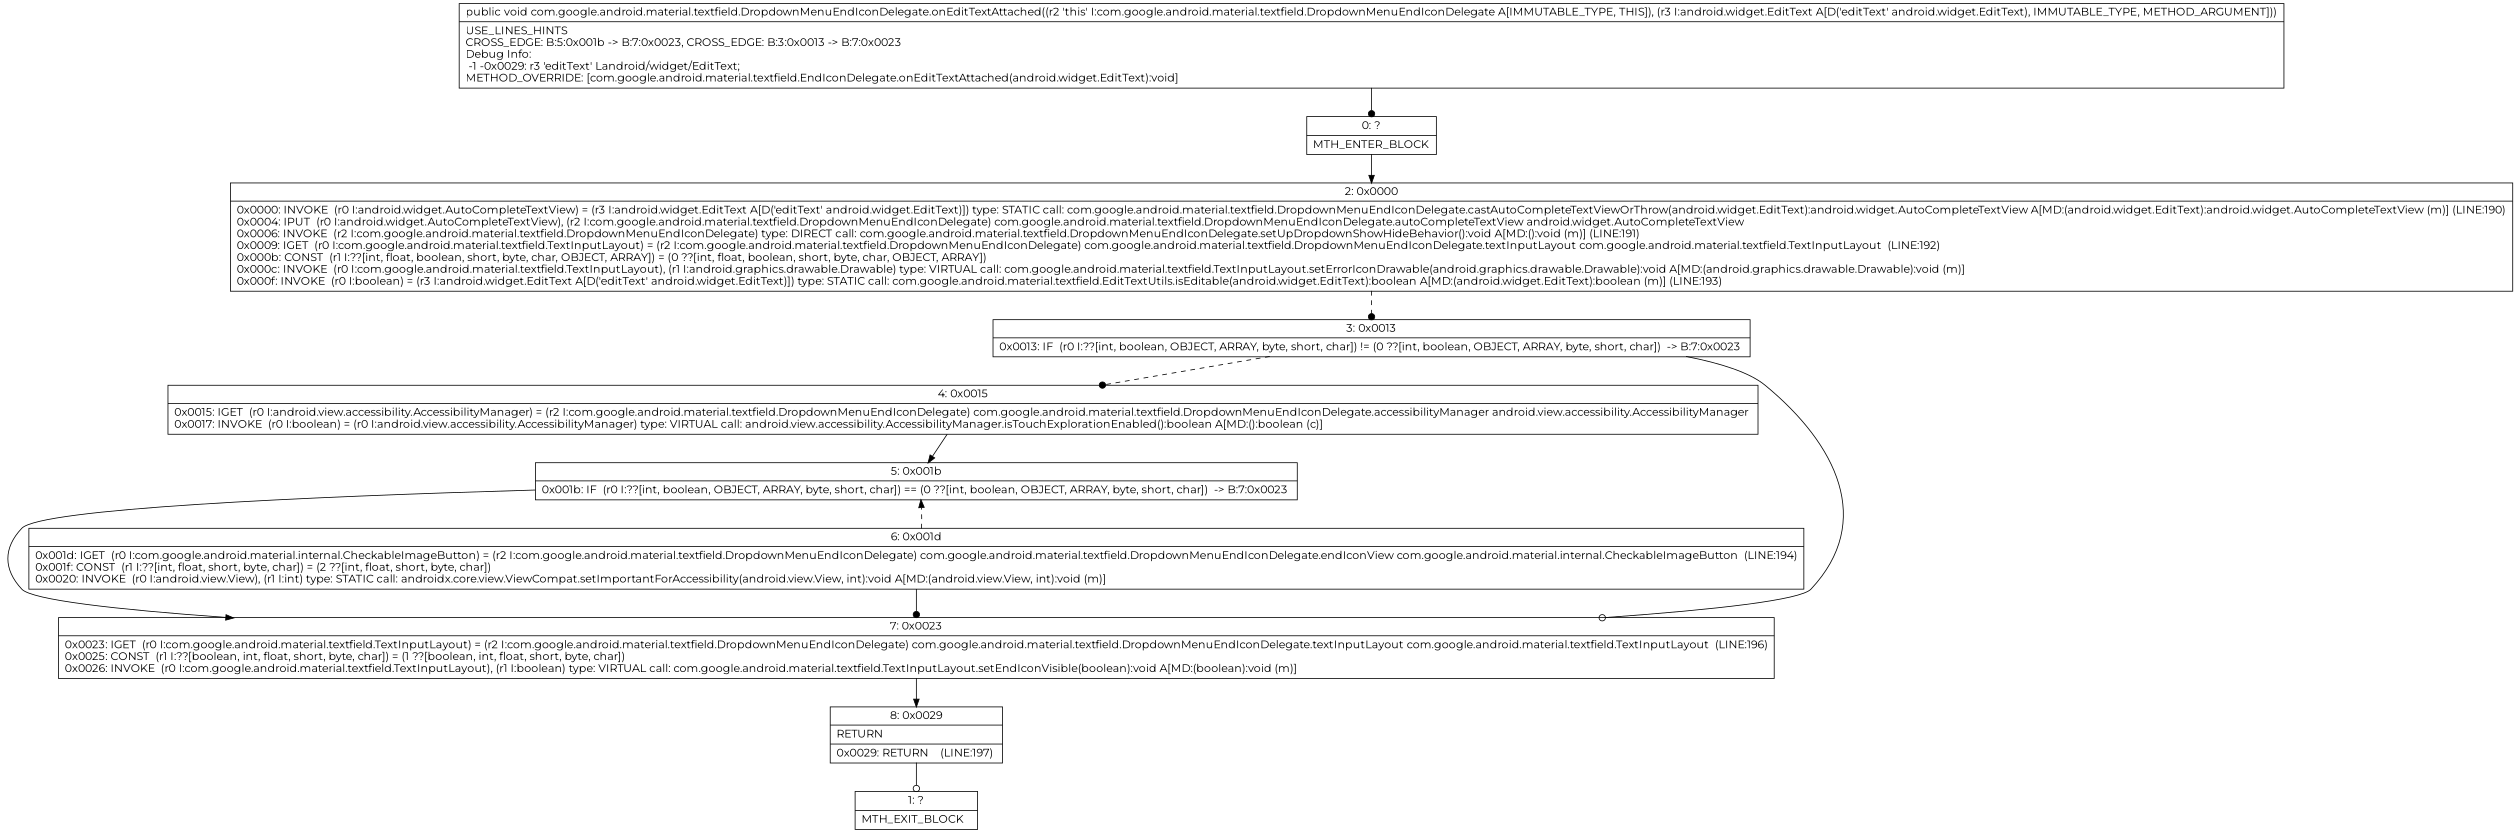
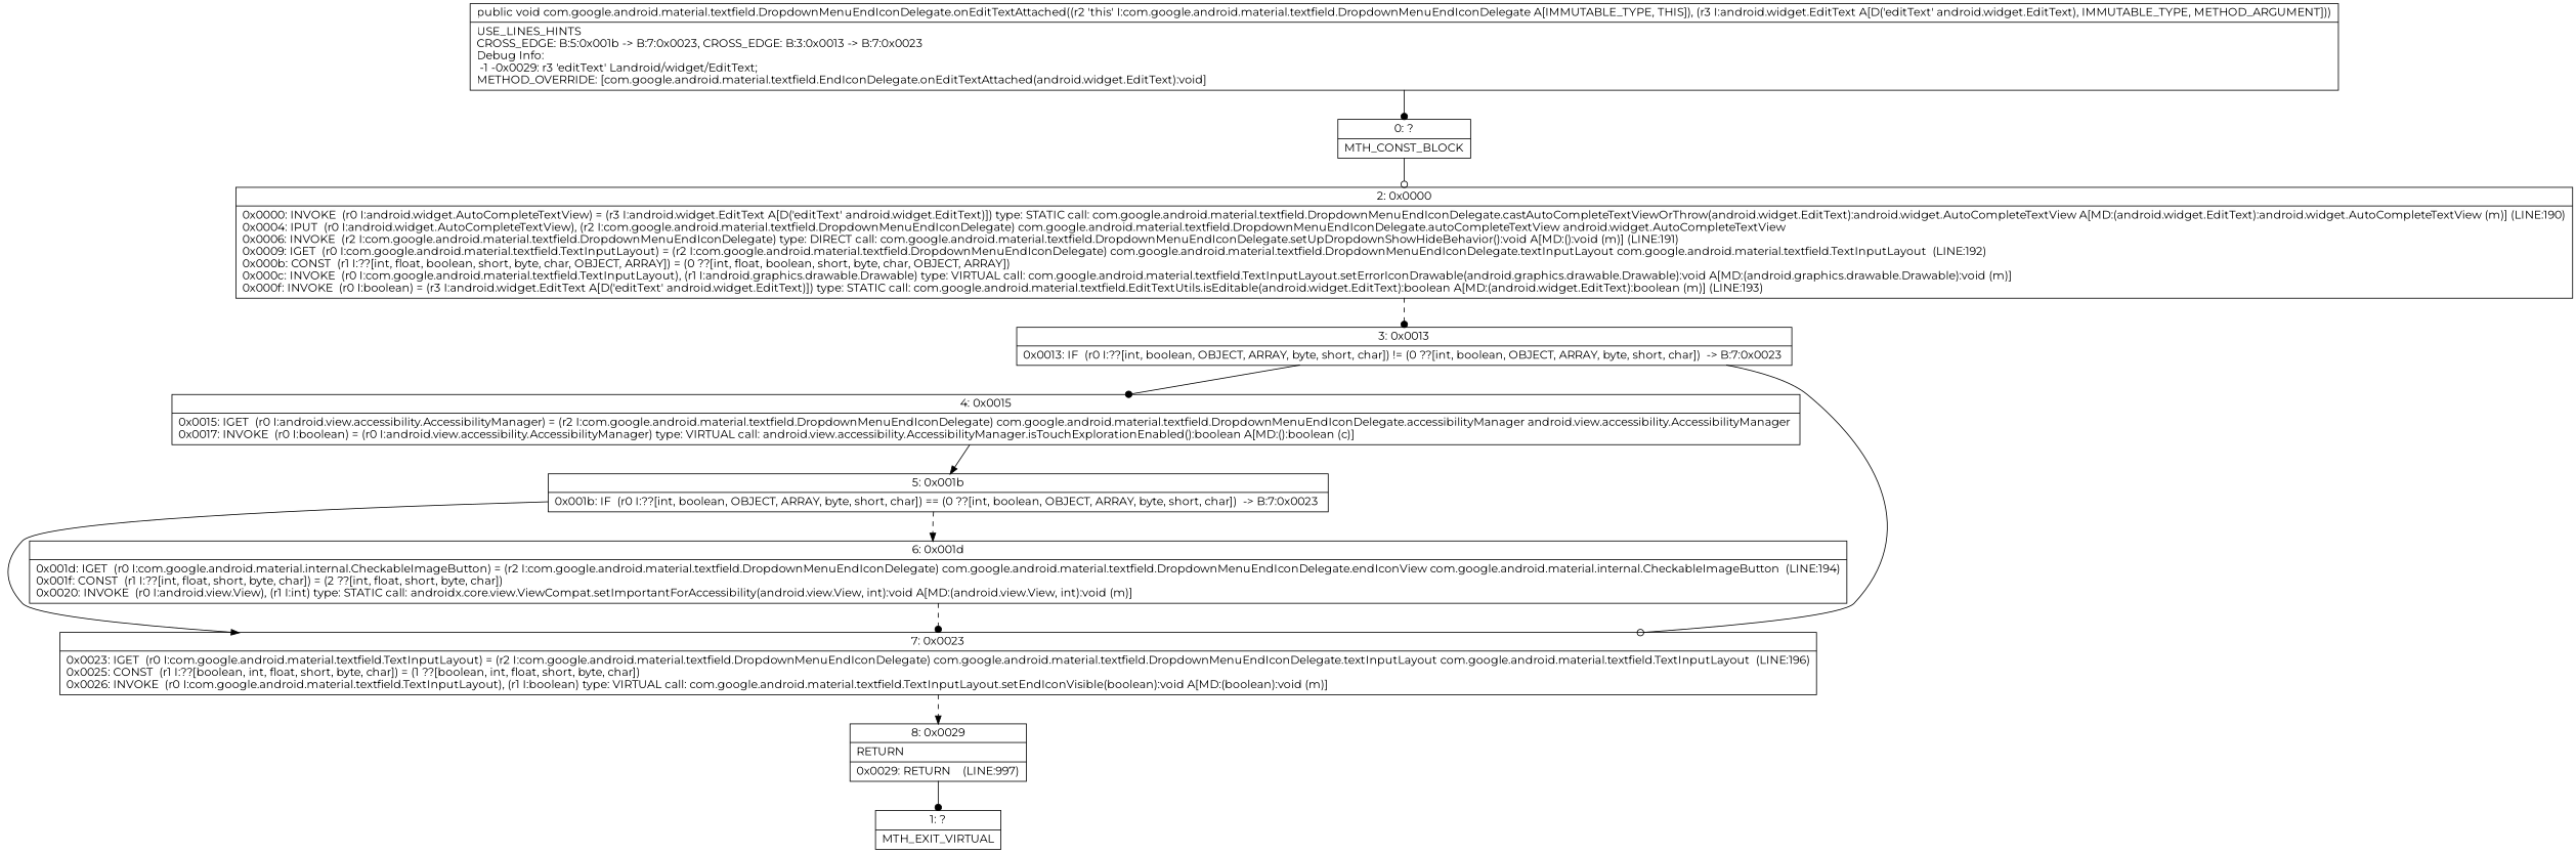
  digraph {
    fontname=Montserrat
    node [fontname=Montserrat shape=record]
    edge [arrowhead=dot fontname=Montserrat]
-   n1 [label="{0\:\ ?|MTH_ENTER_BLOCK\l}"]
+   n1 [label="{0\:\ ?|MTH_CONST_BLOCK\l}"]
    n2 [label="{2\:\ 0x0000|0x0000: INVOKE  (r0 I:android.widget.AutoCompleteTextView) = (r3 I:android.widget.EditText A[D('editText' android.widget.EditText)]) type: STATIC call: com.google.android.material.textfield.DropdownMenuEndIconDelegate.castAutoCompleteTextViewOrThrow(android.widget.EditText):android.widget.AutoCompleteTextView A[MD:(android.widget.EditText):android.widget.AutoCompleteTextView (m)] (LINE:190)\l0x0004: IPUT  (r0 I:android.widget.AutoCompleteTextView), (r2 I:com.google.android.material.textfield.DropdownMenuEndIconDelegate) com.google.android.material.textfield.DropdownMenuEndIconDelegate.autoCompleteTextView android.widget.AutoCompleteTextView \l0x0006: INVOKE  (r2 I:com.google.android.material.textfield.DropdownMenuEndIconDelegate) type: DIRECT call: com.google.android.material.textfield.DropdownMenuEndIconDelegate.setUpDropdownShowHideBehavior():void A[MD:():void (m)] (LINE:191)\l0x0009: IGET  (r0 I:com.google.android.material.textfield.TextInputLayout) = (r2 I:com.google.android.material.textfield.DropdownMenuEndIconDelegate) com.google.android.material.textfield.DropdownMenuEndIconDelegate.textInputLayout com.google.android.material.textfield.TextInputLayout  (LINE:192)\l0x000b: CONST  (r1 I:??[int, float, boolean, short, byte, char, OBJECT, ARRAY]) = (0 ??[int, float, boolean, short, byte, char, OBJECT, ARRAY]) \l0x000c: INVOKE  (r0 I:com.google.android.material.textfield.TextInputLayout), (r1 I:android.graphics.drawable.Drawable) type: VIRTUAL call: com.google.android.material.textfield.TextInputLayout.setErrorIconDrawable(android.graphics.drawable.Drawable):void A[MD:(android.graphics.drawable.Drawable):void (m)]\l0x000f: INVOKE  (r0 I:boolean) = (r3 I:android.widget.EditText A[D('editText' android.widget.EditText)]) type: STATIC call: com.google.android.material.textfield.EditTextUtils.isEditable(android.widget.EditText):boolean A[MD:(android.widget.EditText):boolean (m)] (LINE:193)\l}"]
    n3 [label="{3\:\ 0x0013|0x0013: IF  (r0 I:??[int, boolean, OBJECT, ARRAY, byte, short, char]) != (0 ??[int, boolean, OBJECT, ARRAY, byte, short, char])  \-\> B:7:0x0023 \l}"]
    n4 [label="{4\:\ 0x0015|0x0015: IGET  (r0 I:android.view.accessibility.AccessibilityManager) = (r2 I:com.google.android.material.textfield.DropdownMenuEndIconDelegate) com.google.android.material.textfield.DropdownMenuEndIconDelegate.accessibilityManager android.view.accessibility.AccessibilityManager \l0x0017: INVOKE  (r0 I:boolean) = (r0 I:android.view.accessibility.AccessibilityManager) type: VIRTUAL call: android.view.accessibility.AccessibilityManager.isTouchExplorationEnabled():boolean A[MD:():boolean (c)]\l}"]
    n5 [label="{7\:\ 0x0023|0x0023: IGET  (r0 I:com.google.android.material.textfield.TextInputLayout) = (r2 I:com.google.android.material.textfield.DropdownMenuEndIconDelegate) com.google.android.material.textfield.DropdownMenuEndIconDelegate.textInputLayout com.google.android.material.textfield.TextInputLayout  (LINE:196)\l0x0025: CONST  (r1 I:??[boolean, int, float, short, byte, char]) = (1 ??[boolean, int, float, short, byte, char]) \l0x0026: INVOKE  (r0 I:com.google.android.material.textfield.TextInputLayout), (r1 I:boolean) type: VIRTUAL call: com.google.android.material.textfield.TextInputLayout.setEndIconVisible(boolean):void A[MD:(boolean):void (m)]\l}"]
    n6 [label="{5\:\ 0x001b|0x001b: IF  (r0 I:??[int, boolean, OBJECT, ARRAY, byte, short, char]) == (0 ??[int, boolean, OBJECT, ARRAY, byte, short, char])  \-\> B:7:0x0023 \l}"]
-   n7 [label="{8\:\ 0x0029|RETURN\l|0x0029: RETURN    (LINE:197)\l}"]
+   n7 [label="{8\:\ 0x0029|RETURN\l|0x0029: RETURN    (LINE:997)\l}"]
    n8 [label="{6\:\ 0x001d|0x001d: IGET  (r0 I:com.google.android.material.internal.CheckableImageButton) = (r2 I:com.google.android.material.textfield.DropdownMenuEndIconDelegate) com.google.android.material.textfield.DropdownMenuEndIconDelegate.endIconView com.google.android.material.internal.CheckableImageButton  (LINE:194)\l0x001f: CONST  (r1 I:??[int, float, short, byte, char]) = (2 ??[int, float, short, byte, char]) \l0x0020: INVOKE  (r0 I:android.view.View), (r1 I:int) type: STATIC call: androidx.core.view.ViewCompat.setImportantForAccessibility(android.view.View, int):void A[MD:(android.view.View, int):void (m)]\l}"]
-   n9 [label="{1\:\ ?|MTH_EXIT_BLOCK\l}"]
+   n9 [label="{1\:\ ?|MTH_EXIT_VIRTUAL\l}"]
    n10 [label="{public void com.google.android.material.textfield.DropdownMenuEndIconDelegate.onEditTextAttached((r2 'this' I:com.google.android.material.textfield.DropdownMenuEndIconDelegate A[IMMUTABLE_TYPE, THIS]), (r3 I:android.widget.EditText A[D('editText' android.widget.EditText), IMMUTABLE_TYPE, METHOD_ARGUMENT]))  | USE_LINES_HINTS\lCROSS_EDGE: B:5:0x001b \-\> B:7:0x0023, CROSS_EDGE: B:3:0x0013 \-\> B:7:0x0023\lDebug Info:\l  \-1 \-0x0029: r3 'editText' Landroid\/widget\/EditText;\lMETHOD_OVERRIDE: [com.google.android.material.textfield.EndIconDelegate.onEditTextAttached(android.widget.EditText):void]\l}"]
-   n1 -> n2 [arrowhead=normal]
+   n1 -> n2 [arrowhead=odot]
    n2 -> n3 [style=dashed]
-   n3 -> n4 [style=dashed]
+   n3 -> n4 [style=solid]
    n3 -> n5 [arrowhead=odot]
    n4 -> n6 [arrowhead=normal]
-   n5 -> n7 [arrowhead=normal]
+   n5 -> n7 [arrowhead=normal style=dashed]
    n6 -> n5 [arrowhead=normal]
-   n8 -> n6 [arrowhead=normal style=dashed]
-   n7 -> n9 [arrowhead=odot]
-   n8 -> n5
+   n6 -> n8 [arrowhead=normal style=dashed]
+   n7 -> n9
+   n8 -> n5 [style=dashed]
    n10 -> n1
  }
